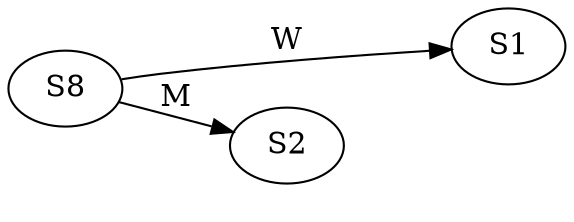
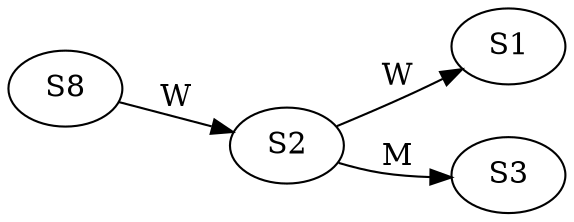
  strict digraph {
    rankdir=LR
    n1 [label=S8]
    S1
    S2
-   n1 -> S1 [label=W]
-   n1 -> S2 [label=M]
+   S3
+   S2 -> S1 [label=W]
+   n1 -> S2 [label=W]
+   S2 -> S3 [label=M]
  }
